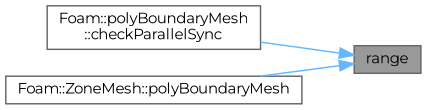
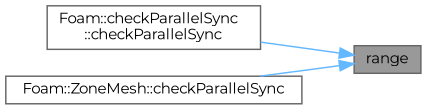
  digraph {
    fontname=Montserrat
    rankdir=RL
    node [color=grey40 fillcolor=white fontname=Montserrat fontsize=10 shape=box style=filled]
    edge [color=steelblue1 dir=back fontname=Montserrat fontsize=10 labelfontname=Helvetica labelfontsize=10 style=solid]
    n1 [color=gray40 fillcolor=grey60 fontcolor=black height=0.2 label=range width=0.4]
-   n2 [height=0.2 label="Foam::polyBoundaryMesh\l::checkParallelSync" width=0.4]
-   n3 [height=0.2 label="Foam::ZoneMesh::polyBoundaryMesh" width=0.4]
+   n2 [height=0.2 label="Foam::checkParallelSync\l::checkParallelSync" width=0.4]
+   n3 [height=0.2 label="Foam::ZoneMesh::checkParallelSync" width=0.4]
    n1 -> n2
    n1 -> n3
  }
